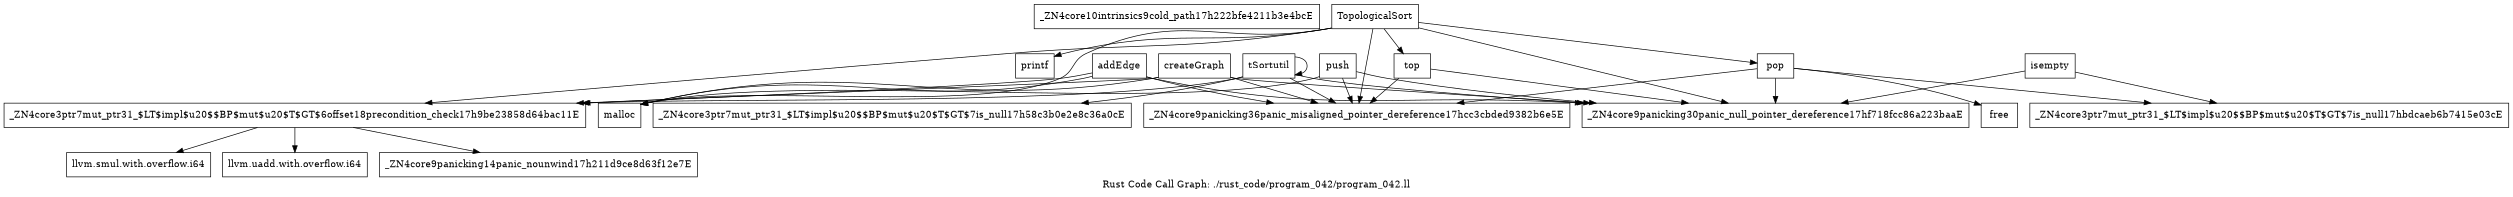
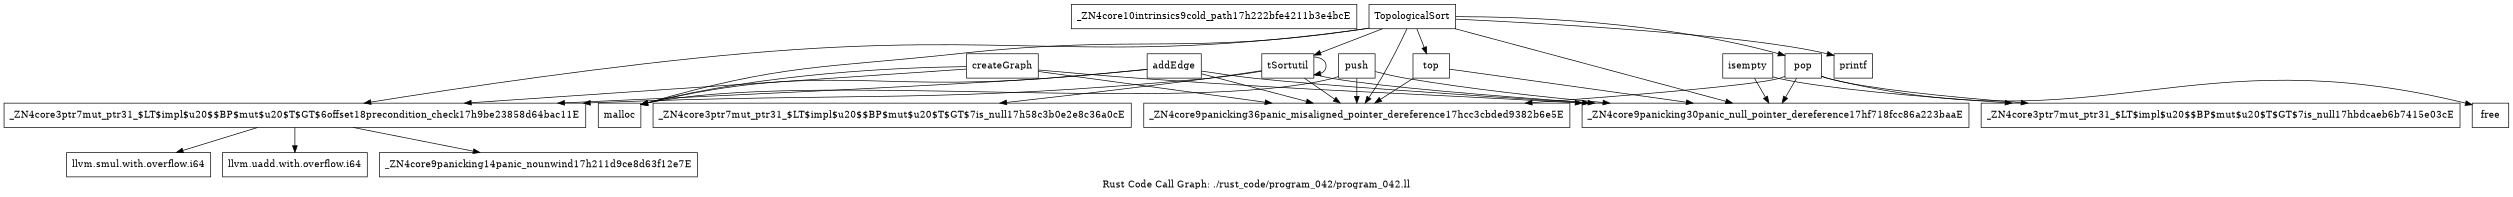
  digraph {
    label="Rust Code Call Graph: ./rust_code/program_042/program_042.ll"
    node [shape=record]
    n1 [label="{_ZN4core10intrinsics9cold_path17h222bfe4211b3e4bcE}"]
    n2 [label="{_ZN4core3ptr7mut_ptr31_$LT$impl$u20$$BP$mut$u20$T$GT$6offset18precondition_check17h9be23858d64bac11E}"]
    n3 [label="{llvm.smul.with.overflow.i64}"]
    n4 [label="{llvm.uadd.with.overflow.i64}"]
    n5 [label="{_ZN4core9panicking14panic_nounwind17h211d9ce8d63f12e7E}"]
    n6 [label="{_ZN4core3ptr7mut_ptr31_$LT$impl$u20$$BP$mut$u20$T$GT$7is_null17h58c3b0e2e8c36a0cE}"]
    n7 [label="{_ZN4core3ptr7mut_ptr31_$LT$impl$u20$$BP$mut$u20$T$GT$7is_null17hbdcaeb6b7415e03cE}"]
    n8 [label="{isempty}"]
    n9 [label="{_ZN4core9panicking30panic_null_pointer_dereference17hf718fcc86a223baaE}"]
    n10 [label="{push}"]
    n11 [label="{malloc}"]
    n12 [label="{_ZN4core9panicking36panic_misaligned_pointer_dereference17hcc3cbded9382b6e5E}"]
    n13 [label="{pop}"]
    n14 [label="{free}"]
    n15 [label="{top}"]
    n16 [label="{createGraph}"]
    n17 [label="{TopologicalSort}"]
    n18 [label="{tSortutil}"]
    n19 [label="{printf}"]
    n20 [label="{addEdge}"]
    n2 -> n3
    n2 -> n4
    n2 -> n5
    n8 -> n7
    n8 -> n9
    n10 -> n9
    n10 -> n11
    n10 -> n12
    n13 -> n7
    n13 -> n9
    n13 -> n12
    n13 -> n14
    n15 -> n9
    n15 -> n12
    n16 -> n2
    n16 -> n9
    n16 -> n11
    n16 -> n12
    n17 -> n2
    n17 -> n9
    n17 -> n11
    n17 -> n12
    n17 -> n13
    n17 -> n15
+   n17 -> n18
    n17 -> n19
    n18 -> n2
    n18 -> n6
    n18 -> n9
    n18 -> n12
    n18 -> n18
    n20 -> n2
    n20 -> n9
    n20 -> n11
    n20 -> n12
  }
